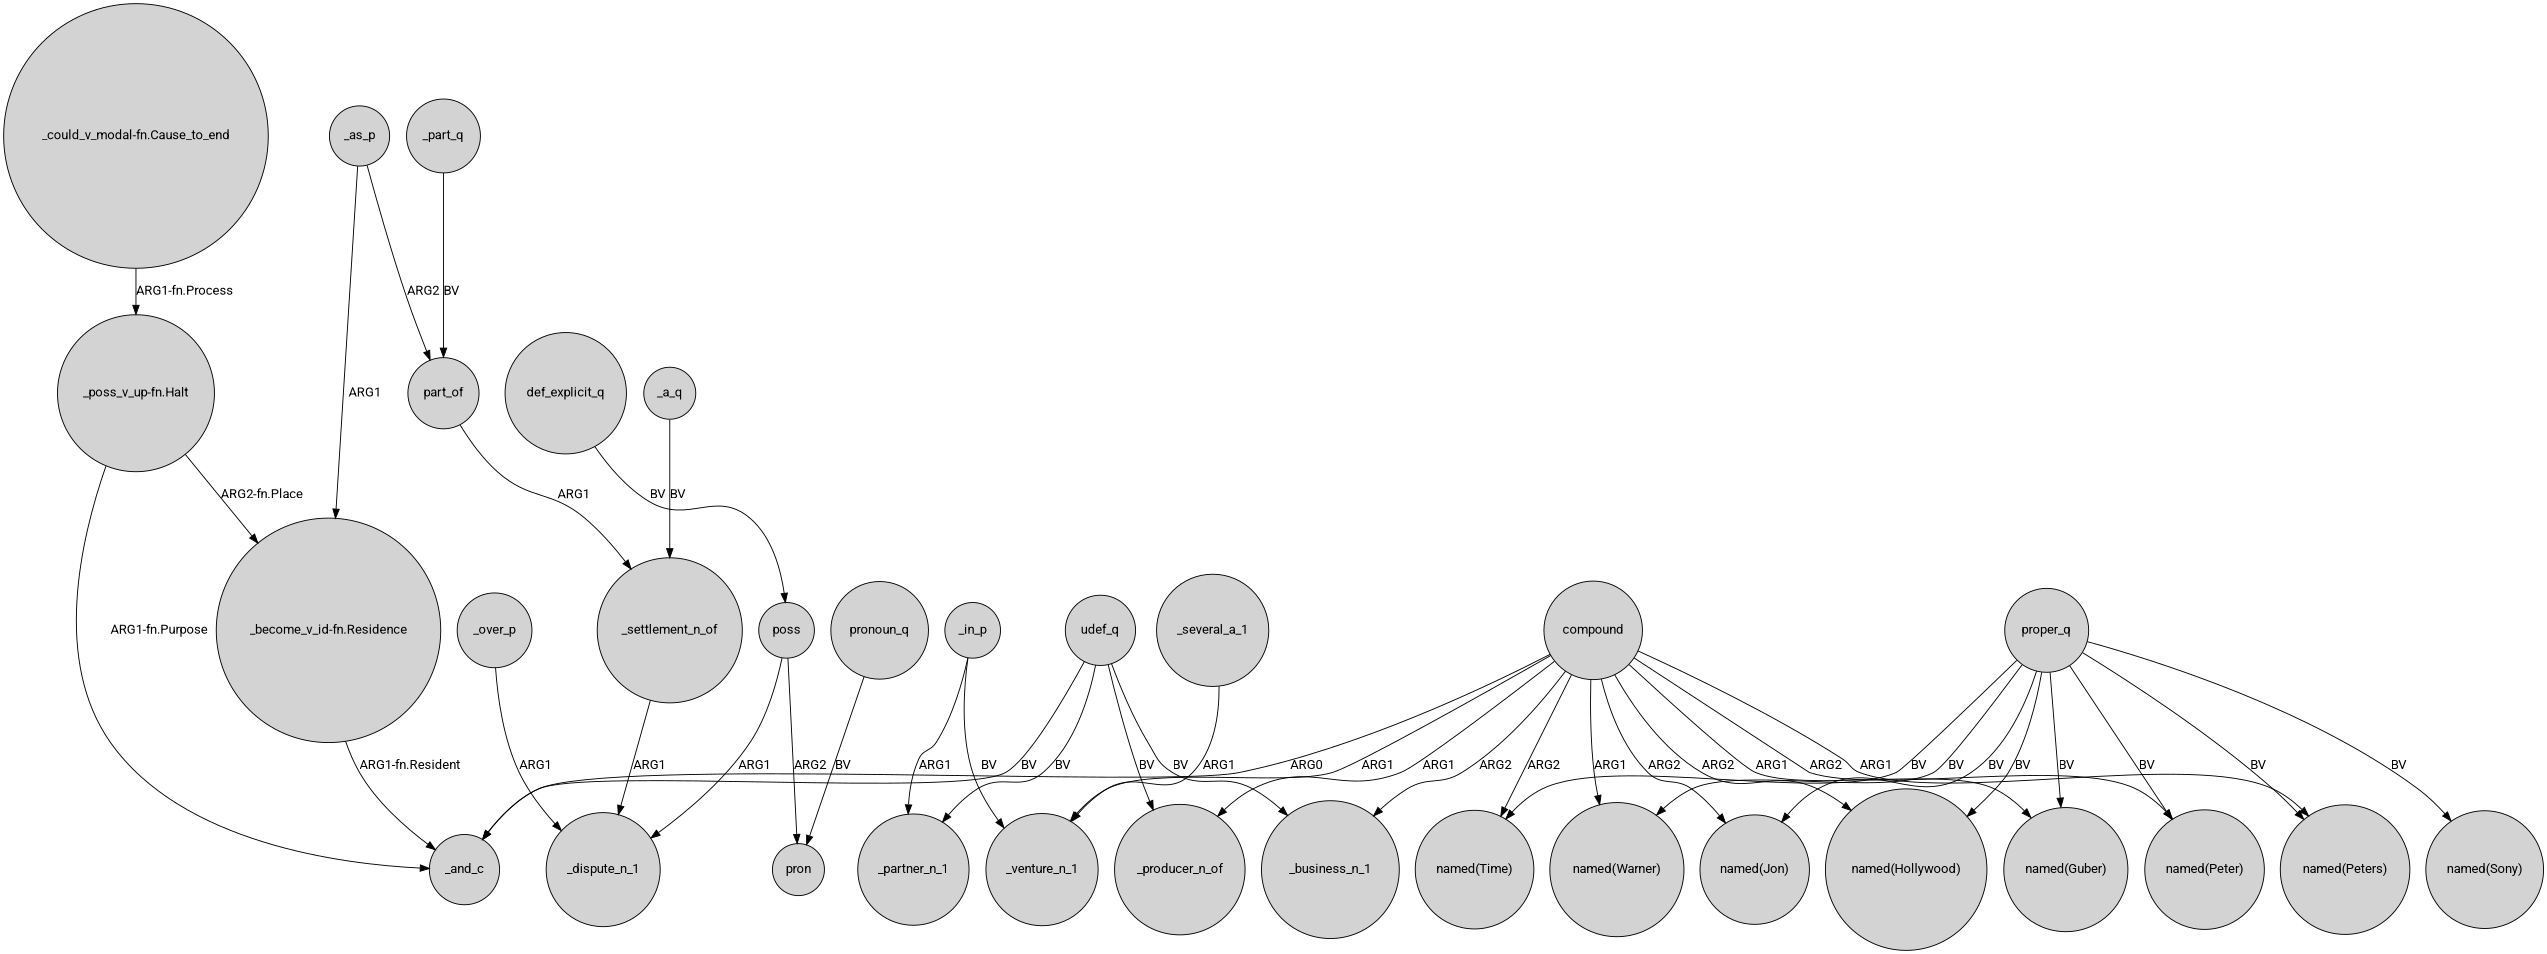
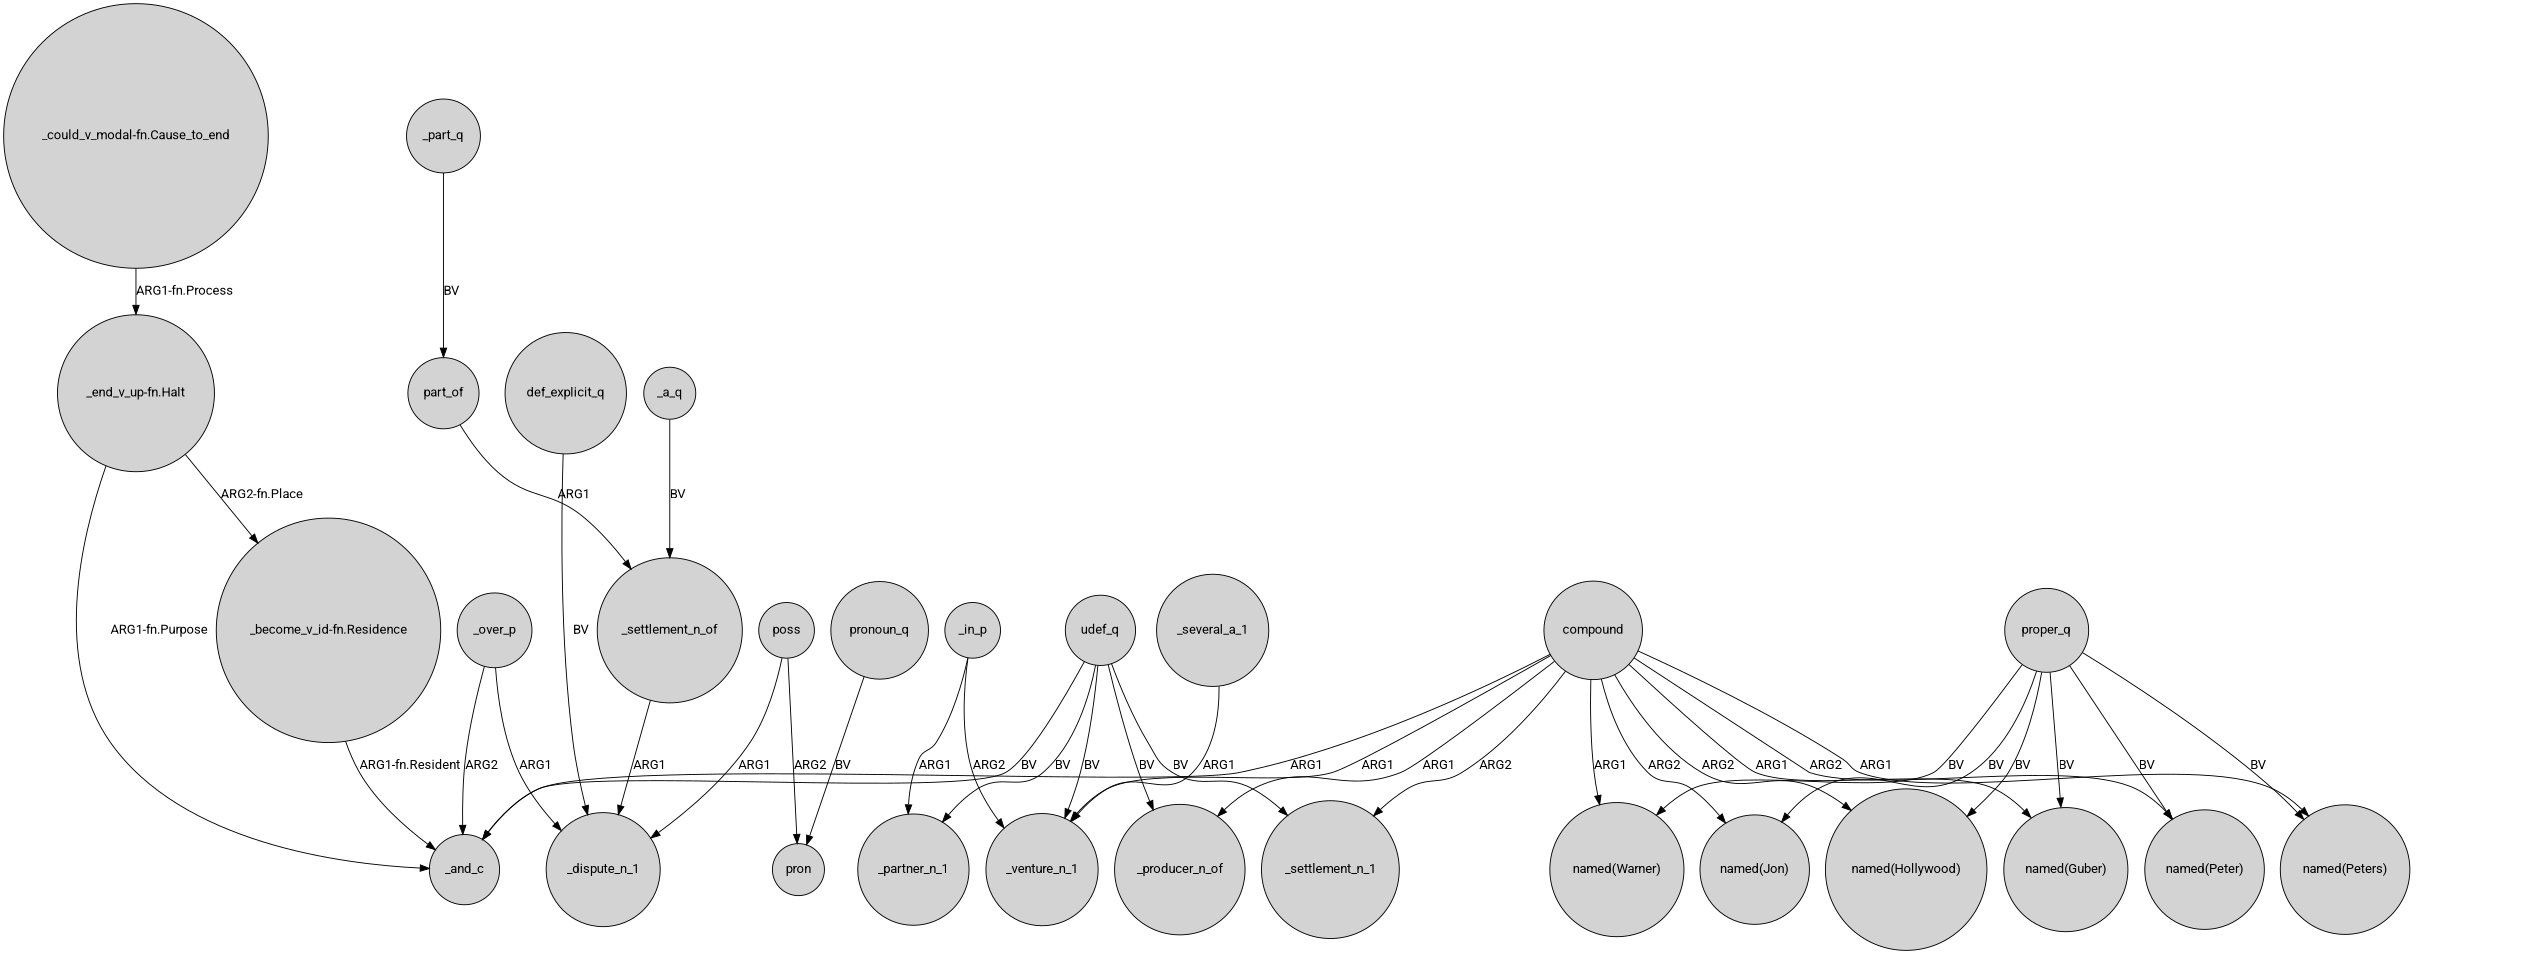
  digraph {
    fontname=Roboto
    node [fontname=Roboto shape=circle style=filled]
    edge [fontname=Roboto]
    compound
    _and_c
    "named(Peters)"
    "named(Hollywood)"
    _venture_n_1
    "named(Peter)"
-   "named(Time)"
-   _business_n_1
+   _business_n_1 [label=_settlement_n_1]
    _producer_n_of
    "named(Warner)"
    "named(Jon)"
    "named(Guber)"
    _in_p
    _partner_n_1
-   _as_p
    part_of
    "_become_v_id-fn.Residence"
    _settlement_n_of
    _dispute_n_1
    proper_q
-   "named(Sony)"
-   "_end_v_up-fn.Halt" [label="_poss_v_up-fn.Halt"]
+   "_end_v_up-fn.Halt"
    _several_a_1
    udef_q
    _over_p
    _a_q
    pronoun_q
    pron
    poss
    _part_q
    def_explicit_q
    "_could_v_modal-fn.Cause_to_end"
-   compound -> _and_c [label=ARG0]
+   compound -> _and_c [label=ARG1]
    compound -> "named(Peters)" [label=ARG1]
    compound -> "named(Hollywood)" [label=ARG2]
    compound -> _venture_n_1 [label=ARG1]
    compound -> "named(Peter)" [label=ARG2]
-   compound -> "named(Time)" [label=ARG2]
    compound -> _business_n_1 [label=ARG2]
    compound -> _producer_n_of [label=ARG1]
    compound -> "named(Warner)" [label=ARG1]
    compound -> "named(Jon)" [label=ARG2]
    compound -> "named(Guber)" [label=ARG1]
-   _in_p -> _venture_n_1 [label=BV]
+   _in_p -> _venture_n_1 [label=ARG2]
    _in_p -> _partner_n_1 [label=ARG1]
-   _as_p -> part_of [label=ARG2]
-   _as_p -> "_become_v_id-fn.Residence" [label=ARG1]
    part_of -> _settlement_n_of [label=ARG1]
    "_become_v_id-fn.Residence" -> _and_c [label="ARG1-fn.Resident"]
    _settlement_n_of -> _dispute_n_1 [label=ARG1]
    proper_q -> "named(Peters)" [label=BV]
    proper_q -> "named(Hollywood)" [label=BV]
    proper_q -> "named(Peter)" [label=BV]
-   proper_q -> "named(Time)" [label=BV]
    proper_q -> "named(Warner)" [label=BV]
    proper_q -> "named(Jon)" [label=BV]
    proper_q -> "named(Guber)" [label=BV]
-   proper_q -> "named(Sony)" [label=BV]
    "_end_v_up-fn.Halt" -> _and_c [label="ARG1-fn.Purpose"]
    "_end_v_up-fn.Halt" -> "_become_v_id-fn.Residence" [label="ARG2-fn.Place"]
    _several_a_1 -> _venture_n_1 [label=ARG1]
    udef_q -> _and_c [label=BV]
+   udef_q -> _venture_n_1 [label=BV]
    udef_q -> _business_n_1 [label=BV]
    udef_q -> _producer_n_of [label=BV]
    udef_q -> _partner_n_1 [label=BV]
+   _over_p -> _and_c [label=ARG2]
    _over_p -> _dispute_n_1 [label=ARG1]
    _a_q -> _settlement_n_of [label=BV]
    pronoun_q -> pron [label=BV]
    poss -> _dispute_n_1 [label=ARG1]
    poss -> pron [label=ARG2]
    _part_q -> part_of [label=BV]
-   def_explicit_q -> poss [label=BV]
+   def_explicit_q -> _dispute_n_1 [label=BV]
    "_could_v_modal-fn.Cause_to_end" -> "_end_v_up-fn.Halt" [label="ARG1-fn.Process"]
  }
